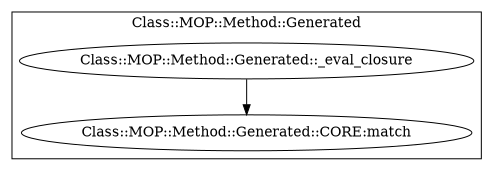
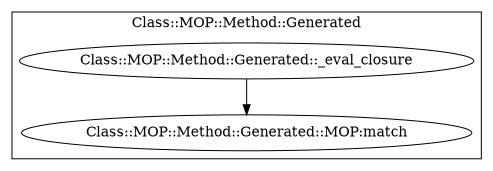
  digraph {
    "Class::MOP::Method::Generated::_eval_closure"
-   "Class::MOP::Method::Generated::CORE:match"
+   "Class::MOP::Method::Generated::CORE:match" [label="Class::MOP::Method::Generated::MOP:match"]
    subgraph cluster_1 {
      label="Class::MOP::Method::Generated"
      "Class::MOP::Method::Generated::_eval_closure"
      "Class::MOP::Method::Generated::CORE:match"
    }
    "Class::MOP::Method::Generated::_eval_closure" -> "Class::MOP::Method::Generated::CORE:match"
  }
